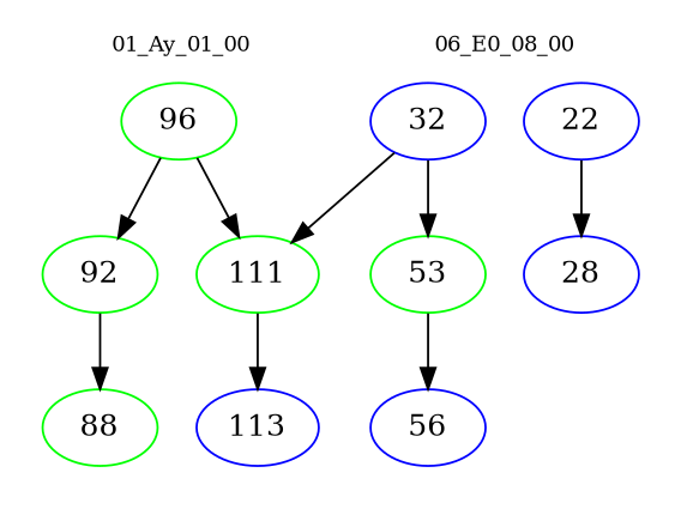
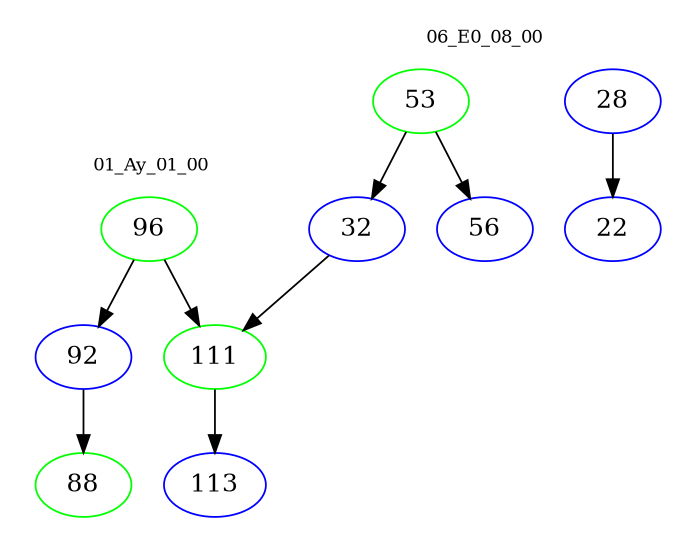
  digraph {
    node [color=blue]
    edge [color=black]
    n1 [color=green label=96]
-   n2 [color=green label=92]
+   n2 [label=92]
    n3 [color=green label=111]
    n4 [color=green label=88]
    n5 [label=113]
    n6 [label=32]
    n7 [label=28]
    n8 [color=green label=53]
    n9 [label=22]
    n10 [label=56]
    subgraph cluster_1 {
      color=white
      fontsize=10
      label="01_Ay_01_00"
      n1
      n2
      n3
      n4
      n5
    }
    subgraph cluster_2 {
      color=white
      fontsize=10
      label="06_E0_08_00"
      n6
      n7
      n8
      n9
      n10
    }
    n1 -> n2
    n1 -> n3
    n2 -> n4
    n3 -> n5
    n6 -> n3
-   n6 -> n8
-   n9 -> n7
+   n8 -> n6
+   n7 -> n9
    n8 -> n10
  }
